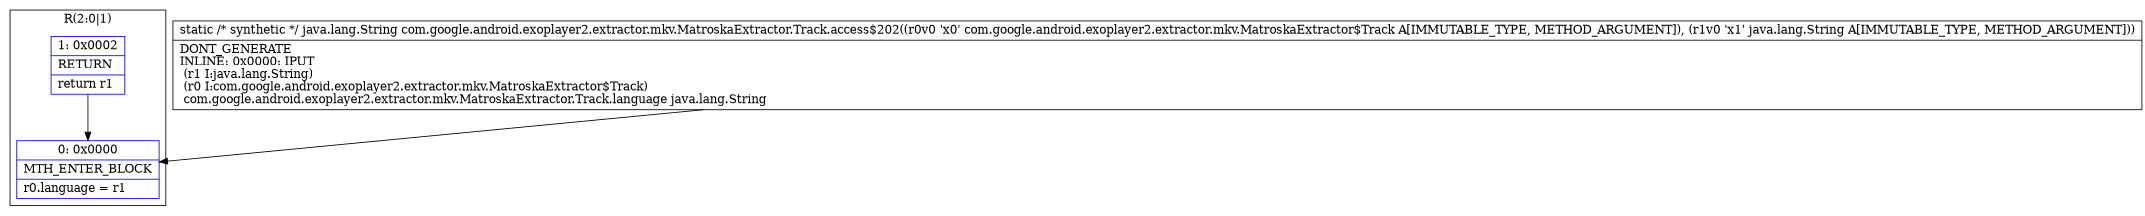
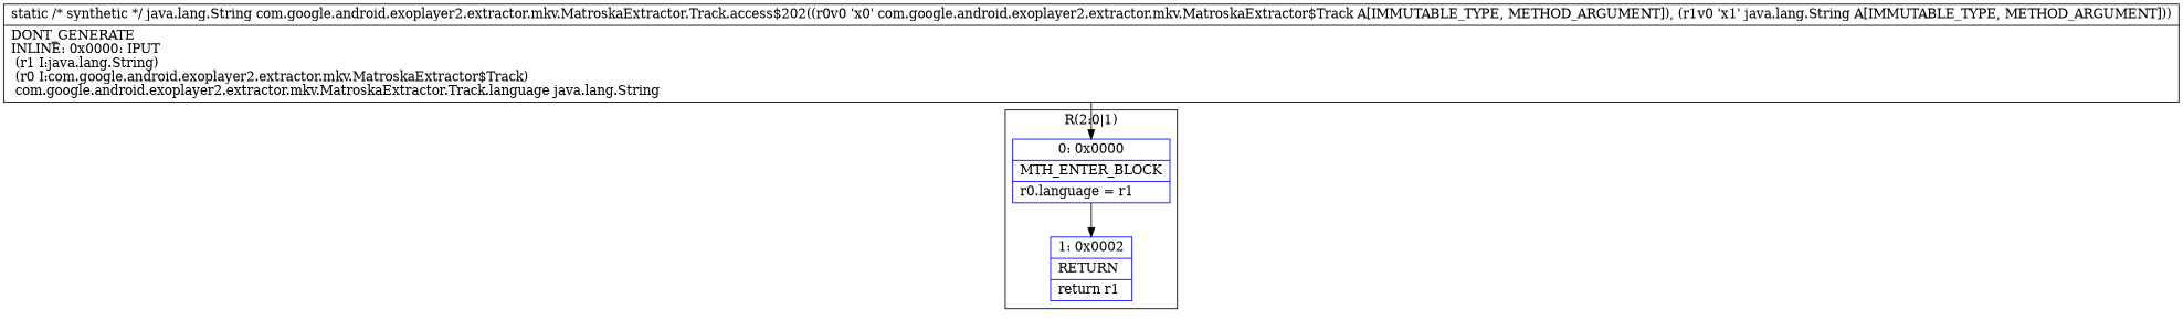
  digraph {
    node [color=blue shape=record]
    n1 [label="{0\:\ 0x0000|MTH_ENTER_BLOCK\l|r0.language = r1\l}"]
    n2 [label="{1\:\ 0x0002|RETURN\l|return r1\l}"]
    n3 [label="{static \/* synthetic *\/ java.lang.String com.google.android.exoplayer2.extractor.mkv.MatroskaExtractor.Track.access$202((r0v0 'x0' com.google.android.exoplayer2.extractor.mkv.MatroskaExtractor$Track A[IMMUTABLE_TYPE, METHOD_ARGUMENT]), (r1v0 'x1' java.lang.String A[IMMUTABLE_TYPE, METHOD_ARGUMENT]))  | DONT_GENERATE\lINLINE: 0x0000: IPUT  \l  (r1 I:java.lang.String)\l  (r0 I:com.google.android.exoplayer2.extractor.mkv.MatroskaExtractor$Track)\l com.google.android.exoplayer2.extractor.mkv.MatroskaExtractor.Track.language java.lang.String\l}" color=""]
    subgraph cluster_1 {
      label="R(2:0|1)"
      n1
      n2
    }
-   n2 -> n1
+   n1 -> n2
    n3 -> n1
  }
